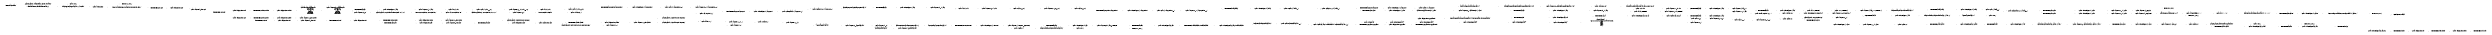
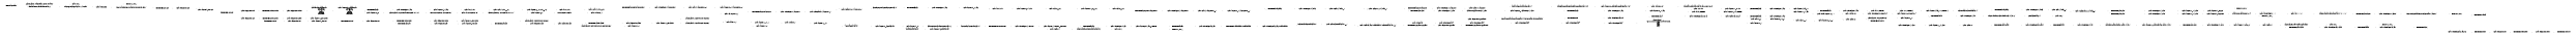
  digraph {
    rankdir=LR
    n1 [label="(random_add_randomness,random_add_randomness(addr, 6u))"]
    n2 [label="(hostapd_logger,hostapd_logger(hapd, addr, 1u, 2, \"associated\"))"]
    n3 [label="(<operator>.addressOf,&elems)"]
    n4 [label="(ieee802_11_parse_elems,ieee802_11_parse_elems(req_ies, req_ies_len, &elems, 0))"]
    n5 [label="(FIELD_IDENTIFIER,wps_ie,wps_ie)"]
    n6 [label="(<operator>.fieldAccess,elems.wps_ie)"]
    n7 [label="(<operator>.assignment,v9 = elems.wps_ie)"]
    n8 [label="(FIELD_IDENTIFIER,wps_ie,wps_ie)"]
    n9 [label="(<operator>.fieldAccess,elems.wps_ie)"]
    n10 [label="(FIELD_IDENTIFIER,wps_ie_len,wps_ie_len)"]
    n11 [label="(FIELD_IDENTIFIER,rsn_ie,rsn_ie)"]
    n12 [label="(<operator>.fieldAccess,elems.wps_ie_len)"]
    n13 [label="(<operator>.fieldAccess,elems.rsn_ie)"]
    n14 [label="(<operator>.assignment,v10 = elems.wps_ie_len)"]
    n15 [label="(wpa_printf,wpa_printf(2, \"STA included WPS IE in (Re)AssocReq\"))"]
    n16 [label="(<operator>.addition,v10 + 2)"]
    n17 [label="(<operator>.assignment,v11 = v10 + 2)"]
    n18 [label="(<operator>.assignment,v9 = elems.rsn_ie)"]
    n19 [label="(FIELD_IDENTIFIER,rsn_ie,rsn_ie)"]
    n20 [label="(<operator>.fieldAccess,elems.rsn_ie)"]
    n21 [label="(FIELD_IDENTIFIER,rsn_ie_len,rsn_ie_len)"]
    n22 [label="(FIELD_IDENTIFIER,wpa_ie,wpa_ie)"]
    n23 [label="(<operator>.fieldAccess,elems.rsn_ie_len)"]
    n24 [label="(<operator>.fieldAccess,elems.wpa_ie)"]
    n25 [label="(<operator>.assignment,v10 = elems.rsn_ie_len)"]
    n26 [label="(wpa_printf,wpa_printf(2, \"STA included RSN IE in (Re)AssocReq\"))"]
    n27 [label="(<operator>.assignment,v9 = elems.wpa_ie)"]
    n28 [label="(FIELD_IDENTIFIER,wpa_ie,wpa_ie)"]
    n29 [label="(<operator>.fieldAccess,elems.wpa_ie)"]
    n30 [label="(<operator>.logicalNot,!elems.wpa_ie)"]
    n31 [label="(wpa_printf,wpa_printf(2, \"STA did not include WPS/RSN/WPA IE in (Re)AssocReq\"))"]
    n32 [label="(FIELD_IDENTIFIER,wpa_ie_len,wpa_ie_len)"]
    n33 [label="(<operator>.assignment,v12 = 0)"]
    n34 [label="(<operator>.fieldAccess,elems.wpa_ie_len)"]
    n35 [label="(<operator>.assignment,v11 = 0)"]
    n36 [label="(ap_get_sta,ap_get_sta(hapd, addr))"]
    n37 [label="(<operator>.assignment,v13 = ap_get_sta(hapd, addr))"]
    n38 [label="(<operator>.assignment,v14 = v13)"]
    n39 [label="(ap_sta_add,ap_sta_add(hapd, addr))"]
    n40 [label="(ap_sta_no_session_timeout,ap_sta_no_session_timeout(hapd, v13))"]
    n41 [label="(<operator>.assignment,v14 = ap_sta_add(hapd, addr))"]
    n42 [label="(accounting_sta_stop,accounting_sta_stop(hapd, v14))"]
    n43 [label="(FIELD_IDENTIFIER,timeout_next,timeout_next)"]
    n44 [label="(<operator>.indirectFieldAccess,v14->timeout_next)"]
    n45 [label="(<operator>.assignment,v14->timeout_next = STA_NULLFUNC)"]
    n46 [label="(FIELD_IDENTIFIER,flags,flags)"]
    n47 [label="(<operator>.indirectFieldAccess,v14->flags)"]
    n48 [label="(<operator>.logicalNot,!v14)"]
    n49 [label="(hostapd_drv_sta_disassoc,hostapd_drv_sta_disassoc(hapd, addr, 5))"]
    n50 [label="(<operator>.minus,-1)"]
    n51 [label="(RETURN,return -1;,return -1;)"]
    n52 [label="(METHOD_RETURN,int __fastcall)"]
    n53 [label="(<operators>.assignmentAnd,v14->flags &= 0xFFFECFFF)"]
    n54 [label="(FIELD_IDENTIFIER,iface,iface)"]
    n55 [label="(<operator>.indirectFieldAccess,hapd->iface)"]
    n56 [label="(<operator>.logicalOr,hapd->iface->drv_max_acl_mac_addrs || hostapd_check_acl(hapd, addr, 0) == 1)"]
    n57 [label="(FIELD_IDENTIFIER,supp_op_classes,supp_op_classes)"]
    n58 [label="(<operator>.indirection,*addr)"]
    n59 [label="(<operator>.fieldAccess,elems.supp_op_classes)"]
    n60 [label="(<operator>.indirectIndexAccess,addr[1])"]
    n61 [label="(<operator>.indirectFieldAccess,hapd->iface->drv_max_acl_mac_addrs)"]
    n62 [label="(hostapd_check_acl,hostapd_check_acl(hapd, addr, 0))"]
    n63 [label="(<operator>.equals,hostapd_check_acl(hapd, addr, 0) == 1)"]
    n64 [label="(FIELD_IDENTIFIER,drv_max_acl_mac_addrs,drv_max_acl_mac_addrs)"]
    n65 [label="(ap_copy_sta_supp_op_classes,ap_copy_sta_supp_op_classes(v14, elems.supp_op_classes, elems.supp_op_classes_len))"]
    n66 [label="(FIELD_IDENTIFIER,conf,conf)"]
    n67 [label="(<operator>.indirectFieldAccess,hapd->conf)"]
    n68 [label="(FIELD_IDENTIFIER,supp_op_classes_len,supp_op_classes_len)"]
    n69 [label="(<operator>.fieldAccess,elems.supp_op_classes_len)"]
    n70 [label="(<operator>.logicalNot,!hapd->conf->wpa)"]
    n71 [label="(FIELD_IDENTIFIER,flags,flags)"]
    n72 [label="(<operator>.equals,v12 == 0)"]
    n73 [label="(<operator>.indirectFieldAccess,v14->flags)"]
    n74 [label="(<operator>.assignment,v15 = v12 == 0)"]
    n75 [label="(<operator>.indirectFieldAccess,hapd->conf->wpa)"]
    n76 [label="(FIELD_IDENTIFIER,wpa,wpa)"]
    n77 [label="(<operator>.assignment,v17 = v14->flags)"]
    n78 [label="(FIELD_IDENTIFIER,flags,flags)"]
    n79 [label="(<operator>.indirectFieldAccess,v14->flags)"]
    n80 [label="(<operator>.equals,v11 == 0)"]
    n81 [label="(<operator>.logicalNot,!v15)"]
    n82 [label="(<operator>.assignment,v15 = v11 == 0)"]
    n83 [label="(FIELD_IDENTIFIER,wpa_sm,wpa_sm)"]
    n84 [label="(wpa_printf,wpa_printf(2, \"No WPA/RSN IE from STA\"))"]
    n85 [label="(<operator>.indirectFieldAccess,v14->wpa_sm)"]
    n86 [label="(<operator>.assignment,v16 = 13)"]
    n87 [label="(<operator>.assignment,v21 = v14->wpa_sm)"]
    n88 [label="(<operator>.logicalNot,!v21)"]
    n89 [label="(FIELD_IDENTIFIER,wpa_auth,wpa_auth)"]
    n90 [label="(FIELD_IDENTIFIER,wpa_auth,wpa_auth)"]
    n91 [label="(<operator>.indirectFieldAccess,hapd->wpa_auth)"]
    n92 [label="(<operator>.indirectFieldAccess,hapd->wpa_auth)"]
    n93 [label="(<operator>.assignment,v21 = wpa_auth_sta_init(hapd->wpa_auth, v14->addr, 0))"]
    n94 [label="(FIELD_IDENTIFIER,wpa_sm,wpa_sm)"]
    n95 [label="(<operator>.indirectFieldAccess,v14->wpa_sm)"]
    n96 [label="(wpa_auth_sta_init,wpa_auth_sta_init(hapd->wpa_auth, v14->addr, 0))"]
    n97 [label="(FIELD_IDENTIFIER,addr,addr)"]
    n98 [label="(<operator>.indirectFieldAccess,v14->addr)"]
    n99 [label="(<operator>.assignment,v14->wpa_sm = v21)"]
    n100 [label="(<operator>.logicalNot,!v21)"]
    n101 [label="(wpa_printf,wpa_printf(5, \"Failed to initialize WPA state machine\"))"]
    n102 [label="(<operator>.minus,-1)"]
    n103 [label="(RETURN,return -1;,return -1;)"]
    n104 [label="(<operator>.assignment,v22 = wpa_validate_wpa_ie(\n                      hapd->wpa_auth,\n                      v21,\n                      hapd->iface->freq,\n                      v12,\n                      v11,\n                      elems.mdie,\n                      elems.mdie_len,\n                      elems.owe_dh,\n                      elems.owe_dh_len))"]
    n105 [label="(<operator>.assignment,v23 = v22)"]
    n106 [label="(FIELD_IDENTIFIER,flags,flags)"]
    n107 [label="(wpa_printf,wpa_printf(2, \"WPA/RSN information element rejected? (res %u)\", v22))"]
    n108 [label="(<operator>.indirectFieldAccess,v14->flags)"]
    n109 [label="(wpa_validate_wpa_ie,wpa_validate_wpa_ie(\n                      hapd->wpa_auth,\n                      v21,\n                      hapd->iface->freq,\n                      v12,\n                      v11,\n                      elems.mdie,\n                      elems.mdie_len,\n                      elems.owe_dh,\n                      elems.owe_dh_len))"]
    n110 [label="(FIELD_IDENTIFIER,iface,iface)"]
    n111 [label="(<operator>.indirectFieldAccess,hapd->iface)"]
    n112 [label="(<operator>.indirectFieldAccess,hapd->iface->freq)"]
    n113 [label="(FIELD_IDENTIFIER,mdie,mdie)"]
    n114 [label="(<operator>.fieldAccess,elems.mdie)"]
    n115 [label="(FIELD_IDENTIFIER,freq,freq)"]
    n116 [label="(FIELD_IDENTIFIER,mdie_len,mdie_len)"]
    n117 [label="(<operator>.fieldAccess,elems.mdie_len)"]
    n118 [label="(FIELD_IDENTIFIER,owe_dh,owe_dh)"]
    n119 [label="(<operator>.fieldAccess,elems.owe_dh)"]
    n120 [label="(FIELD_IDENTIFIER,owe_dh_len,owe_dh_len)"]
    n121 [label="(<operator>.fieldAccess,elems.owe_dh_len)"]
    n122 [label="(UNKNOWN,const unsigned __int8 *,const unsigned __int8 *)"]
    n123 [label="(<operator>.cast,(const unsigned __int8 *)\"IE\")"]
    n124 [label="(wpa_hexdump,wpa_hexdump(2, (const unsigned __int8 *)\"IE\", v12, v11))"]
    n125 [label="(<operator>.assignment,v16 = 13)"]
    n126 [label="(UNKNOWN,unsigned int,unsigned int)"]
    n127 [label="(<operator>.subtraction,v23 - 2)"]
    n128 [label="(<operator>.lessThan,(unsigned int)(v23 - 2) < 7)"]
    n129 [label="(<operator>.subtraction,v23 - 2)"]
    n130 [label="(FIELD_IDENTIFIER,addr,addr)"]
    n131 [label="(<operator>.indirectIndexAccess,dword_8B230[v23 - 2])"]
    n132 [label="(<operator>.indirectFieldAccess,v14->addr)"]
    n133 [label="(<operator>.cast,(unsigned int)(v23 - 2))"]
    n134 [label="(<operator>.assignment,v16 = dword_8B230[v23 - 2])"]
    n135 [label="(<operator>.assignment,v24 = v14->flags)"]
    n136 [label="(<operator>.and,v24 & 0x402)"]
    n137 [label="(<operator>.equals,(v24 & 0x402) == 1026)"]
    n138 [label="(<operator>.assignment,v25 = (v24 & 0x402) == 1026)"]
    n139 [label="(<operator>.and,v24 & 0x402)"]
    n140 [label="(<operator>.equals,(v24 & 0x402) == 1026)"]
    n141 [label="(FIELD_IDENTIFIER,sa_query_timed_out,sa_query_timed_out)"]
    n142 [label="(<operator>.logicalAnd,v25 && v14->sa_query_count >= 1)"]
    n143 [label="(FIELD_IDENTIFIER,sa_query_count,sa_query_count)"]
    n144 [label="(<operator>.indirectFieldAccess,v14->sa_query_timed_out)"]
    n145 [label="(ap_check_sa_query_timeout,ap_check_sa_query_timeout(hapd, v14))"]
    n146 [label="(<operator>.and,v24 & 0x402)"]
    n147 [label="(<operator>.indirectFieldAccess,v14->sa_query_count)"]
    n148 [label="(<operator>.assignment,v25 = v14->sa_query_timed_out == 0)"]
    n149 [label="(<operator>.equals,v14->sa_query_timed_out == 0)"]
    n150 [label="(FIELD_IDENTIFIER,flags,flags)"]
    n151 [label="(<operator>.assignment,v26 = v24 & 0x402)"]
    n152 [label="(<operator>.greaterEqualsThan,v14->sa_query_count >= 1)"]
    n153 [label="(<operator>.indirectFieldAccess,v14->flags)"]
    n154 [label="(<operator>.assignment,v24 = v14->flags)"]
    n155 [label="(<operator>.equals,v26 == 1026)"]
    n156 [label="(<operator>.assignment,v27 = v26 == 1026)"]
    n157 [label="(<operator>.equals,v26 == 1026)"]
    n158 [label="(FIELD_IDENTIFIER,sa_query_timed_out,sa_query_timed_out)"]
    n159 [label="(<operator>.logicalAnd,v27 && v14->auth_alg != 2)"]
    n160 [label="(FIELD_IDENTIFIER,auth_alg,auth_alg)"]
    n161 [label="(<operator>.indirectFieldAccess,v14->sa_query_timed_out)"]
    n162 [label="(FIELD_IDENTIFIER,sa_query_count,sa_query_count)"]
    n163 [label="(FIELD_IDENTIFIER,wpa_sm,wpa_sm)"]
    n164 [label="(<operator>.indirectFieldAccess,v14->auth_alg)"]
    n165 [label="(<operator>.assignment,v27 = v14->sa_query_timed_out == 0)"]
    n166 [label="(<operator>.equals,v14->sa_query_timed_out == 0)"]
    n167 [label="(<operator>.indirectFieldAccess,v14->sa_query_count)"]
    n168 [label="(<operator>.indirectFieldAccess,v14->wpa_sm)"]
    n169 [label="(<operator>.notEquals,v14->auth_alg != 2)"]
    n170 [label="(<operator>.logicalNot,!v14->sa_query_count)"]
    n171 [label="(ap_sta_start_sa_query,ap_sta_start_sa_query(hapd, v14))"]
    n172 [label="(hostapd_eid_assoc_comeback_time,hostapd_eid_assoc_comeback_time(hapd, v14, eid))"]
    n173 [label="(<operator>.assignment,v30 = hostapd_eid_assoc_comeback_time(hapd, v14, eid))"]
    n174 [label="(<operator>.subtraction,v30 - eid)"]
    n175 [label="(hostapd_sta_assoc,hostapd_sta_assoc(hapd, addr, reassoc, 0x1Eu, eid, v30 - eid))"]
    n176 [label="(RETURN,return 0;,return 0;)"]
    n177 [label="(<operator>.assignment,v28 = wpa_auth_uses_mfp(v14->wpa_sm))"]
    n178 [label="(FIELD_IDENTIFIER,flags,flags)"]
    n179 [label="(<operator>.indirectFieldAccess,v14->flags)"]
    n180 [label="(wpa_auth_uses_mfp,wpa_auth_uses_mfp(v14->wpa_sm))"]
    n181 [label="(<operator>.assignment,v29 = v14->flags)"]
    n182 [label="(<operator>.or,v29 | 0x400)"]
    n183 [label="(<operator>.and,v29 & 0xFFFFFBFF)"]
    n184 [label="(<operator>.assignment,v17 = v29 | 0x400)"]
    n185 [label="(<operator>.assignment,v17 = v29 & 0xFFFFFBFF)"]
    n186 [label="(FIELD_IDENTIFIER,flags,flags)"]
    n187 [label="(<operator>.indirectFieldAccess,v14->flags)"]
    n188 [label="(<operator>.assignment,v14->flags = v17)"]
    n189 [label="(<operator>.assignment,v14->flags = v17 & 0xFFF7FFFC | 3)"]
-   n190 [label="(hostapd_set_sta_flags,hostapd_subtraction_sta_flags(hapd, v14))"]
+   n190 [label="(hostapd_set_sta_flags,hostapd_set_sta_flags(hapd, v14))"]
    n191 [label="(<operator>.logicalAnd,reassoc && v14->auth_alg == 2)"]
    n192 [label="(FIELD_IDENTIFIER,auth_alg,auth_alg)"]
    n193 [label="(<operator>.and,v17 & 0xFFF7FFFC)"]
    n194 [label="(<operator>.or,v17 & 0xFFF7FFFC | 3)"]
    n195 [label="(FIELD_IDENTIFIER,wpa_sm,wpa_sm)"]
    n196 [label="(FIELD_IDENTIFIER,wpa_sm,wpa_sm)"]
    n197 [label="(<operator>.indirectFieldAccess,v14->auth_alg)"]
    n198 [label="(<operator>.indirectFieldAccess,v14->wpa_sm)"]
    n199 [label="(<operator>.indirectFieldAccess,v14->wpa_sm)"]
    n200 [label="(<operator>.equals,v14->auth_alg == 2)"]
    n201 [label="(<operator>.assignment,v18 = v14->wpa_sm)"]
    n202 [label="(<operator>.assignment,v19 = WPA_ASSOC_FT)"]
    n203 [label="(wpa_auth_sm_event,wpa_auth_sm_event(v18, v19))"]
    n204 [label="(<operator>.arithmeticShiftRight,v17 >> 1)"]
    n205 [label="(<operator>.assignment,v18 = v14->wpa_sm)"]
    n206 [label="(<operator>.assignment,v19 = WPA_ASSOC)"]
    n207 [label="(<operator>.and,(v17 >> 1) & 1)"]
    n208 [label="(hostapd_new_assoc_sta,hostapd_new_assoc_sta(hapd, v14, (v17 >> 1) & 1))"]
    n209 [label="(FIELD_IDENTIFIER,eapol_sm,eapol_sm)"]
    n210 [label="(<operator>.indirectFieldAccess,v14->eapol_sm)"]
    n211 [label="(ieee802_1x_notify_port_enabled,ieee802_1x_notify_port_enabled(v14->eapol_sm, 1))"]
    n212 [label="(RETURN,return 0;,return 0;)"]
    n213 [label="(wpa_printf,wpa_printf(\n              3,\n              \"STA %02x:%02x:%02x:%02x:%02x:%02x not allowed to connect\",\n              *addr,\n              addr[1],\n              addr[2],\n              addr[3],\n              addr[4],\n              addr[5]))"]
    n214 [label="(<operator>.assignment,v16 = 1)"]
    n215 [label="(<operator>.indirectIndexAccess,addr[2])"]
    n216 [label="(<operator>.indirectIndexAccess,addr[3])"]
    n217 [label="(<operator>.indirectIndexAccess,addr[4])"]
    n218 [label="(<operator>.indirectIndexAccess,addr[5])"]
    n219 [label="(hostapd_drv_sta_disassoc,hostapd_drv_sta_disassoc(hapd, v14->addr, v16))"]
    n220 [label="(ap_free_sta,ap_free_sta(hapd, v14))"]
    n221 [label="(<operator>.minus,-1)"]
    n222 [label="(RETURN,return -1;,return -1;)"]
    n223 [label="(<operator>.assignment,v10 = elems.wpa_ie_len)"]
    n224 [label="(wpa_printf,wpa_printf(2, \"STA included WPA IE in (Re)AssocReq\"))"]
    n225 [label="(<operator>.subtraction,v9 - 2)"]
    n226 [label="(<operator>.assignment,v12 = v9 - 2)"]
    n227 [label="(wpa_printf,wpa_printf(2, \"hostapd_notif_assoc: Skip event with no address\"))"]
    n228 [label="(<operator>.minus,-1)"]
    n229 [label="(RETURN,return -1;,return -1;)"]
    n230 [label="(METHOD,hostapd_notif_assoc)"]
    n1 -> n2
    n2 -> n3
    n3 -> n4
    n4 -> n5
    n5 -> n6
    n6 -> n7
    n7 -> n8
    n8 -> n9
    n9 -> n10
    n9 -> n11
    n10 -> n12
    n11 -> n13
    n12 -> n14
    n13 -> n18
    n14 -> n15
    n15 -> n16
    n16 -> n17
    n17 -> n225
    n18 -> n19
    n19 -> n20
    n20 -> n21
    n20 -> n22
    n21 -> n23
    n22 -> n24
    n23 -> n25
    n24 -> n27
    n25 -> n26
    n26 -> n16
    n27 -> n28
    n28 -> n29
    n29 -> n30
    n30 -> n31
    n30 -> n32
    n31 -> n33
    n32 -> n34
    n33 -> n35
    n34 -> n223
    n35 -> n36
    n36 -> n37
    n37 -> n38
    n37 -> n39
    n38 -> n40
    n39 -> n41
    n40 -> n42
    n41 -> n48
    n42 -> n43
    n43 -> n44
    n44 -> n45
    n45 -> n46
    n46 -> n47
    n47 -> n53
    n48 -> n46
    n48 -> n49
    n49 -> n50
    n50 -> n51
    n51 -> n52
    n53 -> n54
    n54 -> n55
    n55 -> n64
    n56 -> n57
    n56 -> n58
    n57 -> n59
    n58 -> n60
    n59 -> n68
    n60 -> n69
    n60 -> n215
    n61 -> n56
    n61 -> n62
    n62 -> n63
    n63 -> n56
    n64 -> n61
    n65 -> n66
    n66 -> n67
    n67 -> n76
    n69 -> n65
    n70 -> n71
    n70 -> n72
    n71 -> n73
    n72 -> n74
    n73 -> n77
    n74 -> n80
    n74 -> n81
    n75 -> n70
    n76 -> n75
    n77 -> n78
    n78 -> n79
    n79 -> n193
    n80 -> n82
    n81 -> n83
    n81 -> n84
    n82 -> n81
    n83 -> n85
    n84 -> n86
    n85 -> n87
    n86 -> n130
    n87 -> n88
    n88 -> n89
    n88 -> n90
    n89 -> n91
    n90 -> n92
    n91 -> n97
    n92 -> n110
    n93 -> n94
    n94 -> n95
    n95 -> n99
    n96 -> n93
    n97 -> n98
    n98 -> n96
    n99 -> n100
    n100 -> n90
    n100 -> n101
    n101 -> n102
    n102 -> n103
    n103 -> n52
    n104 -> n105
    n104 -> n106
    n105 -> n107
    n106 -> n108
    n107 -> n122
    n108 -> n135
    n109 -> n104
    n110 -> n111
    n111 -> n115
    n112 -> n113
    n113 -> n114
    n114 -> n116
    n115 -> n112
    n116 -> n117
    n117 -> n118
    n119 -> n120
    n120 -> n121
    n121 -> n109
    n122 -> n123
    n123 -> n124
    n124 -> n125
    n125 -> n126
    n126 -> n127
    n127 -> n133
    n128 -> n129
    n128 -> n130
    n129 -> n131
    n130 -> n132
    n131 -> n134
    n132 -> n219
    n133 -> n128
    n134 -> n130
    n135 -> n136
    n136 -> n137
    n137 -> n138
    n138 -> n139
    n139 -> n140
    n140 -> n141
    n140 -> n142
    n140 -> n143
    n141 -> n144
    n142 -> n145
    n142 -> n146
    n143 -> n147
    n144 -> n149
    n145 -> n150
    n146 -> n151
    n147 -> n152
    n148 -> n142
    n148 -> n143
    n149 -> n148
    n150 -> n153
    n151 -> n155
    n152 -> n142
    n153 -> n154
    n154 -> n146
    n155 -> n156
    n156 -> n157
    n157 -> n158
    n157 -> n159
    n157 -> n160
    n158 -> n161
    n159 -> n162
    n159 -> n163
    n160 -> n164
    n161 -> n166
    n162 -> n167
    n163 -> n168
    n164 -> n169
    n165 -> n159
    n165 -> n160
    n166 -> n165
    n167 -> n170
    n168 -> n180
    n169 -> n159
    n170 -> n171
    n170 -> n172
    n171 -> n172
    n172 -> n173
    n173 -> n174
    n174 -> n175
    n175 -> n176
    n176 -> n52
    n177 -> n178
    n178 -> n179
    n179 -> n181
    n180 -> n177
    n181 -> n182
    n181 -> n183
    n182 -> n184
    n183 -> n185
    n184 -> n186
    n185 -> n186
    n186 -> n187
    n187 -> n188
    n188 -> n78
    n189 -> n190
    n190 -> n191
    n190 -> n192
    n191 -> n195
    n191 -> n196
    n192 -> n197
    n193 -> n194
    n194 -> n189
    n195 -> n198
    n196 -> n199
    n197 -> n200
    n198 -> n201
    n199 -> n205
    n200 -> n191
    n201 -> n202
    n202 -> n203
    n203 -> n204
    n204 -> n207
    n205 -> n206
    n206 -> n203
    n207 -> n208
    n208 -> n209
    n209 -> n210
    n210 -> n211
    n211 -> n212
    n212 -> n52
    n213 -> n214
    n214 -> n130
    n215 -> n216
    n216 -> n217
    n217 -> n218
    n218 -> n213
    n219 -> n220
    n220 -> n221
    n221 -> n222
    n222 -> n52
    n223 -> n224
    n224 -> n16
    n225 -> n226
    n226 -> n36
    n227 -> n228
    n228 -> n229
    n229 -> n52
    n230 -> n1
    n230 -> n227
  }
